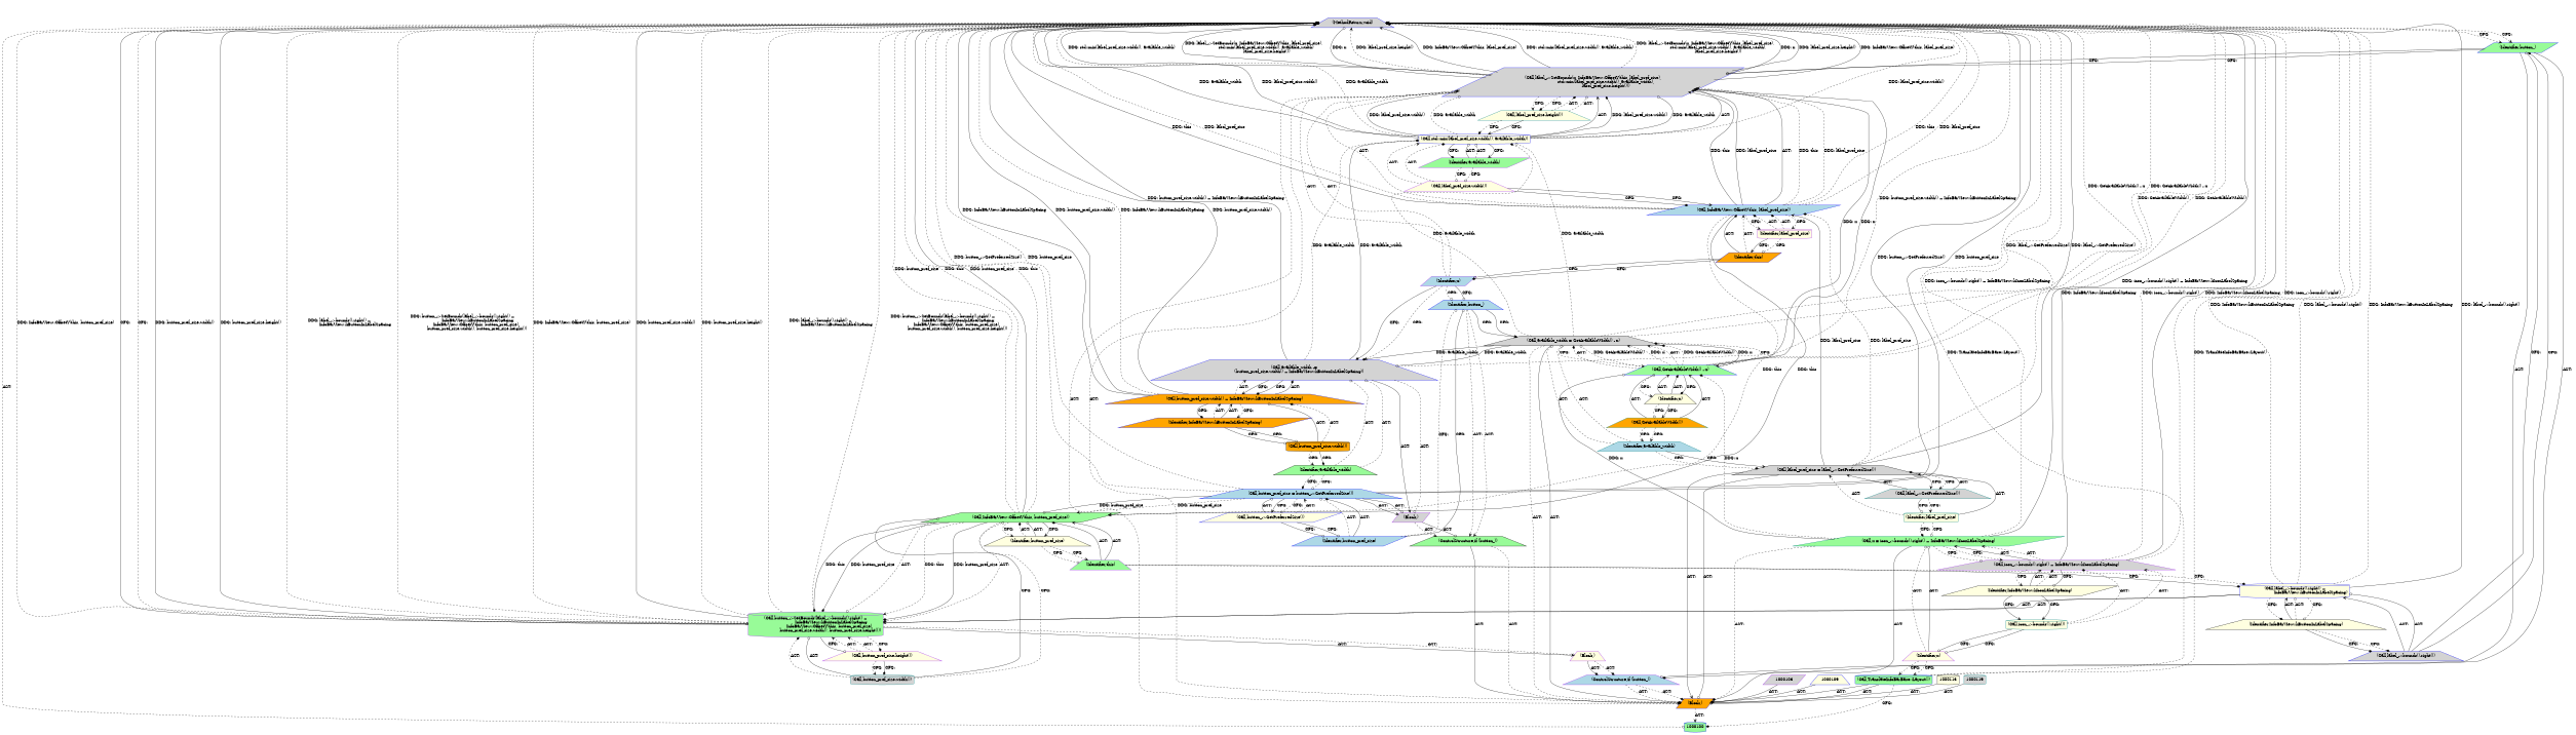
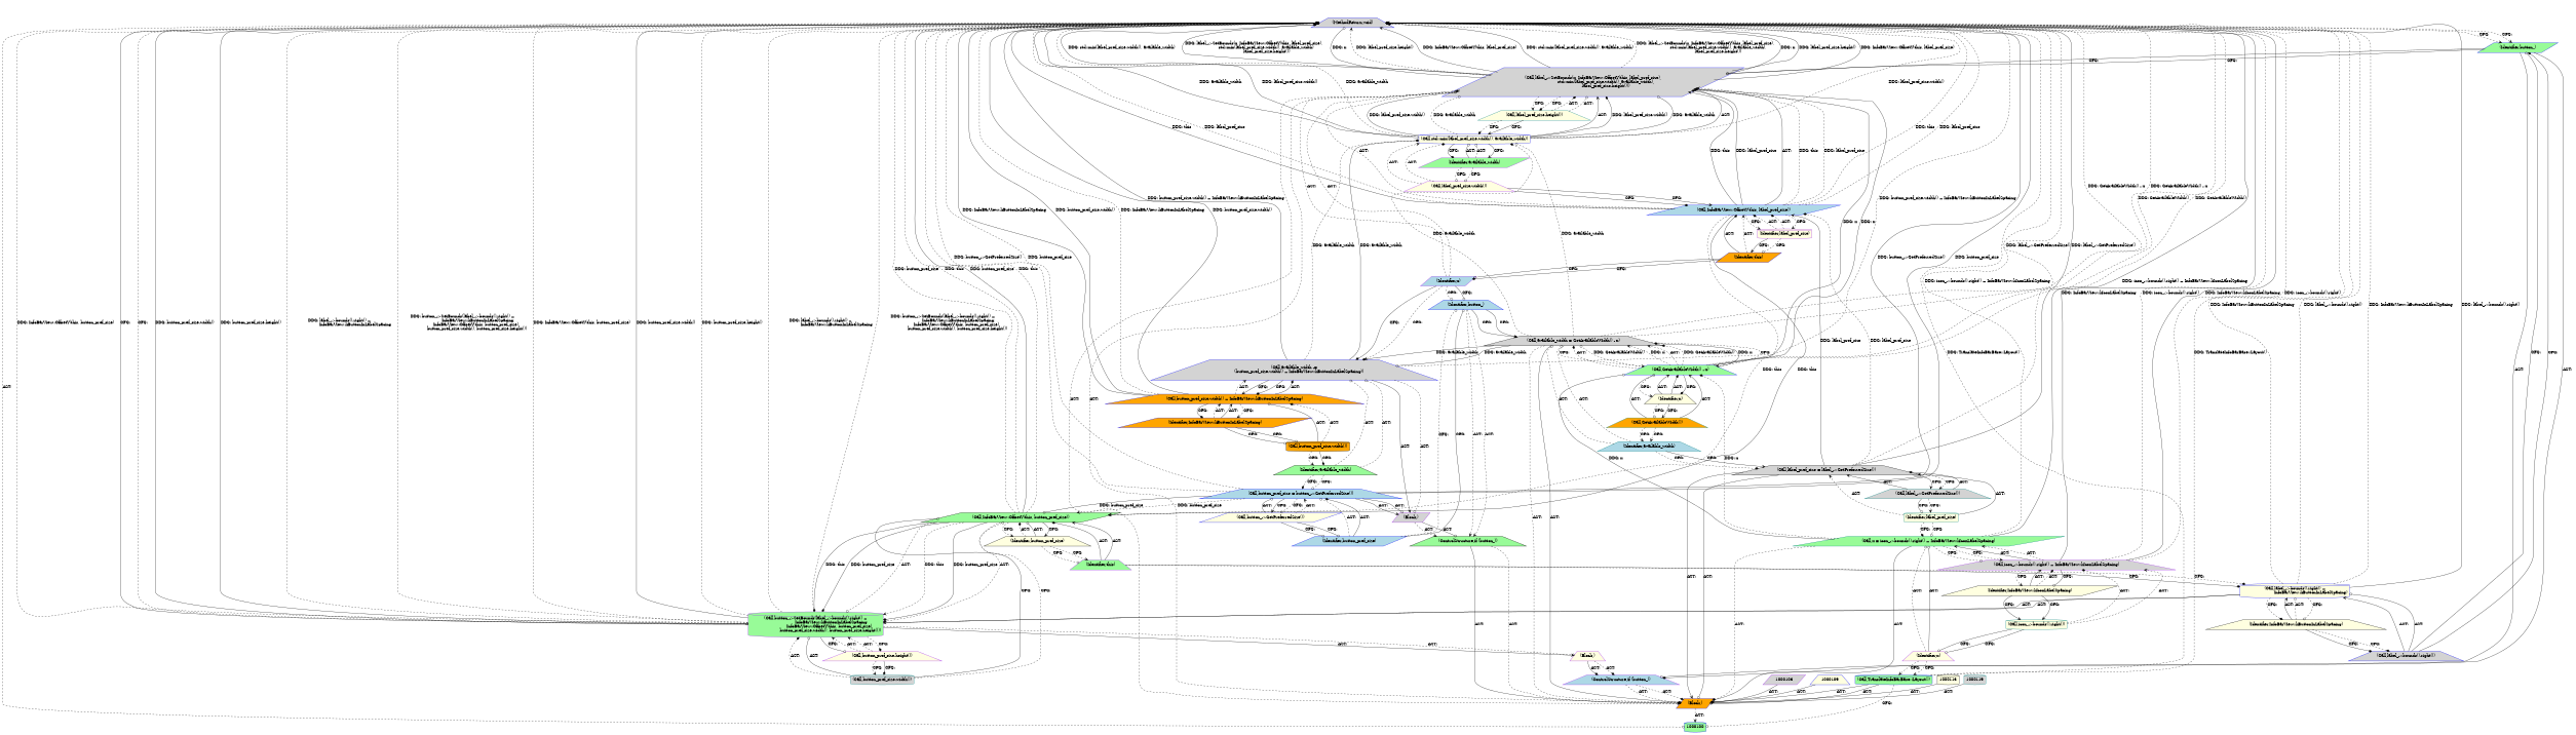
  digraph {
    node [color=blue fillcolor=lightyellow shape=trapezium style=filled]
    edge [arrowhead=odot style=dashed]
    n1 [fillcolor=lightgrey label="(MethodReturn,void)"]
    n2 [fillcolor=palegreen label="(Identifier,button_)" shape=parallelogram]
    n3 [color=purple fillcolor=palegreen label="(Call,button_->SetBounds(label_->bounds().right() +\n                          InfoBarView::kButtonInLabelSpacing,\n                       InfoBarView::OffsetY(this, button_pref_size),\n                        button_pref_size.width(), button_pref_size.height()))" shape=cylinder]
    1000100 [fillcolor=palegreen shape=cylinder]
    n5 [fillcolor=lightgrey label="(Call,label_->SetBounds(x, InfoBarView::OffsetY(this, label_pref_size),\n                     std::min(label_pref_size.width(), available_width),\n                     label_pref_size.height()))" shape=parallelogram]
    n6 [color=purple fillcolor=lightblue label="(ControlStructure,if (button_))"]
    n7 [color=purple label="(Block,)"]
    n8 [color=purple label="(Call,button_pref_size.height())"]
    n9 [fillcolor=orange label="(Block,)" shape=parallelogram]
    n10 [fillcolor=lightgrey label="(Call,available_width -=\n        (button_pref_size.width() + InfoBarView::kButtonInLabelSpacing))"]
    n11 [fillcolor=orange label="(Call,button_pref_size.width() + InfoBarView::kButtonInLabelSpacing)"]
    n12 [label="(Call,std::min(label_pref_size.width(), available_width))" shape=cylinder]
    n13 [color=purple fillcolor=lightgrey label="(Block,)" shape=parallelogram]
    n14 [fillcolor=orange label="(Identifier,InfoBarView::kButtonInLabelSpacing)" shape=parallelogram]
    n15 [color=purple fillcolor=palegreen label="(Identifier,available_width)" shape=parallelogram]
    n16 [color=black fillcolor=palegreen label="(ControlStructure,if (button_))"]
    n17 [color=black fillcolor=palegreen label="(Identifier,available_width)"]
    n18 [fillcolor=lightblue label="(Call,button_pref_size = button_->GetPreferredSize())"]
    n19 [color=black fillcolor=palegreen label="(Call,InfoBarView::OffsetY(this, button_pref_size))" shape=parallelogram]
    n20 [label="(Call,button_->GetPreferredSize())" shape=parallelogram]
    n21 [color=black fillcolor=orange label="(Call,button_pref_size.width())" shape=cylinder]
    n22 [color=teal label="(Call,label_pref_size.height())"]
    n23 [color=purple fillcolor=lightblue label="(Identifier,x)" shape=parallelogram]
    n24 [fillcolor=lightblue label="(Identifier,button_)"]
    n25 [color=black fillcolor=lightgrey label="(Call,available_width = GetAvailableWidth() - x)"]
    n26 [fillcolor=lightblue label="(Call,InfoBarView::OffsetY(this, label_pref_size))" shape=parallelogram]
    n27 [color=purple label="(Identifier,label_pref_size)" shape=cylinder]
    n28 [fillcolor=orange label="(Identifier,this)" shape=parallelogram]
    n29 [color=black label="(Identifier,button_pref_size)"]
    n30 [color=purple label="(Call,label_pref_size.width())"]
    n31 [label="(Call,label_->bounds().right() +\n                          InfoBarView::kButtonInLabelSpacing)" shape=cylinder]
    n32 [color=black label="(Identifier,InfoBarView::kButtonInLabelSpacing)"]
    n33 [fillcolor=lightgrey label="(Call,label_->bounds().right())"]
    n34 [color=teal fillcolor=lightgrey label="(Call,button_pref_size.width())" shape=cylinder]
    n35 [fillcolor=palegreen label="(Call,TranslateInfoBarBase::Layout())" shape=cylinder]
    n36 [color=purple fillcolor=palegreen label="(Identifier,this)"]
    n37 [color=purple fillcolor=lightgrey label="(Call,icon_->bounds().right() + InfoBarView::kIconLabelSpacing)"]
    n38 [color=black label="(Identifier,InfoBarView::kIconLabelSpacing)" shape=parallelogram]
    n39 [color=teal fillcolor=palegreen label="(Call,x = icon_->bounds().right() + InfoBarView::kIconLabelSpacing)" shape=parallelogram]
    n40 [color=teal label="(Call,icon_->bounds().right())" shape=cylinder]
    n41 [fillcolor=palegreen label="(Call,GetAvailableWidth() - x)"]
    n42 [color=purple label="(Identifier,x)"]
    n43 [color=black label="(Identifier,x)"]
    n44 [color=black fillcolor=lightgrey label="(Call,label_pref_size = label_->GetPreferredSize())"]
    n45 [color=teal fillcolor=lightgrey label="(Call,label_->GetPreferredSize())"]
    n46 [color=teal label="(Identifier,label_pref_size)" shape=cylinder]
    n47 [color=teal fillcolor=orange label="(Call,GetAvailableWidth())"]
    n48 [color=teal fillcolor=lightblue label="(Identifier,available_width)"]
    n49 [fillcolor=lightblue label="(Identifier,button_pref_size)" shape=parallelogram]
    1000103 [color=purple fillcolor=lightgrey shape=parallelogram]
    1000109
    1000113 [color=black shape=cylinder]
    1000119 [color=teal fillcolor=lightgrey shape=cylinder]
    n1 -> n2 [arrowhead=vee label="CFG: "]
    n1 -> n2 [arrowhead=vee label="CFG: "]
    n1 -> n3 [label="CFG: " style=solid]
    n1 -> n3 [label="CFG: "]
    n1 -> 1000100 [label="AST: "]
    n2 -> n5 [label="CFG: " style=solid]
    n2 -> n5 [label="CFG: " style=solid]
    n2 -> n6 [label="AST: " style=solid]
    n2 -> n6 [arrowhead=diamond label="AST: " style=solid]
    n3 -> n1 [arrowhead=vee label="DDG: button_pref_size.width()" style=solid]
    n3 -> n1 [arrowhead=vee label="DDG: button_pref_size.height()" style=solid]
    n3 -> n1 [label="DDG: label_->bounds().right() +\n                          InfoBarView::kButtonInLabelSpacing"]
    n3 -> n1 [arrowhead=diamond label="DDG: button_->SetBounds(label_->bounds().right() +\n                          InfoBarView::kButtonInLabelSpacing,\n                       InfoBarView::OffsetY(this, button_pref_size),\n                        button_pref_size.width(), button_pref_size.height())"]
    n3 -> n1 [label="DDG: InfoBarView::OffsetY(this, button_pref_size)"]
    n3 -> n1 [arrowhead=diamond label="DDG: button_pref_size.width()" style=solid]
    n3 -> n1 [arrowhead=vee label="DDG: button_pref_size.height()"]
    n3 -> n1 [arrowhead=vee label="DDG: label_->bounds().right() +\n                          InfoBarView::kButtonInLabelSpacing"]
    n3 -> n1 [label="DDG: button_->SetBounds(label_->bounds().right() +\n                          InfoBarView::kButtonInLabelSpacing,\n                       InfoBarView::OffsetY(this, button_pref_size),\n                        button_pref_size.width(), button_pref_size.height())"]
    n3 -> n1 [label="DDG: InfoBarView::OffsetY(this, button_pref_size)"]
    n3 -> n7 [arrowhead=vee label="AST: " style=solid]
    n3 -> n7 [label="AST: "]
    n3 -> n8 [arrowhead=diamond label="CFG: "]
    n3 -> n8 [label="CFG: " style=solid]
    n5 -> n1 [label="DDG: x" style=solid]
    n5 -> n1 [arrowhead=vee label="DDG: label_pref_size.height()" style=solid]
    n5 -> n1 [label="DDG: InfoBarView::OffsetY(this, label_pref_size)" style=solid]
    n5 -> n1 [arrowhead=diamond label="DDG: std::min(label_pref_size.width(), available_width)" style=solid]
    n5 -> n1 [arrowhead=diamond label="DDG: label_->SetBounds(x, InfoBarView::OffsetY(this, label_pref_size),\n                     std::min(label_pref_size.width(), available_width),\n                     label_pref_size.height())" style=solid]
    n5 -> n1 [label="DDG: x" style=solid]
    n5 -> n1 [arrowhead=vee label="DDG: label_pref_size.height()"]
    n5 -> n1 [arrowhead=vee label="DDG: InfoBarView::OffsetY(this, label_pref_size)" style=solid]
    n5 -> n1 [arrowhead=diamond label="DDG: std::min(label_pref_size.width(), available_width)" style=solid]
    n5 -> n1 [arrowhead=diamond label="DDG: label_->SetBounds(x, InfoBarView::OffsetY(this, label_pref_size),\n                     std::min(label_pref_size.width(), available_width),\n                     label_pref_size.height())"]
    n5 -> n9 [arrowhead=vee label="AST: "]
    n5 -> n9 [label="AST: "]
    n5 -> n22 [arrowhead=vee label="CFG: "]
    n5 -> n22 [arrowhead=diamond label="CFG: "]
    n6 -> n9 [arrowhead=diamond label="AST: "]
    n6 -> n9 [arrowhead=diamond label="AST: "]
    n7 -> n6 [arrowhead=diamond label="AST: "]
    n7 -> n6 [arrowhead=diamond label="AST: " style=solid]
    n8 -> n3 [arrowhead=vee label="AST: "]
    n8 -> n3 [arrowhead=vee label="AST: "]
    n8 -> n34 [arrowhead=diamond label="CFG: " style=solid]
    n8 -> n34 [arrowhead=vee label="CFG: "]
    n9 -> 1000100 [arrowhead=vee label="AST: "]
    n10 -> n1 [label="DDG: button_pref_size.width() + InfoBarView::kButtonInLabelSpacing"]
    n10 -> n1 [label="DDG: button_pref_size.width() + InfoBarView::kButtonInLabelSpacing" style=solid]
    n10 -> n11 [arrowhead=vee label="CFG: " style=solid]
    n10 -> n11 [arrowhead=diamond label="CFG: " style=solid]
    n10 -> n12 [arrowhead=diamond label="DDG: available_width"]
    n10 -> n12 [label="DDG: available_width" style=solid]
    n10 -> n13 [arrowhead=vee label="AST: " style=solid]
    n10 -> n13 [label="AST: "]
    n11 -> n1 [label="DDG: InfoBarView::kButtonInLabelSpacing" style=solid]
    n11 -> n1 [arrowhead=diamond label="DDG: button_pref_size.width()" style=solid]
    n11 -> n1 [arrowhead=diamond label="DDG: InfoBarView::kButtonInLabelSpacing"]
    n11 -> n1 [arrowhead=vee label="DDG: button_pref_size.width()" style=solid]
    n11 -> n10 [arrowhead=diamond label="AST: " style=solid]
    n11 -> n10 [arrowhead=vee label="AST: "]
    n11 -> n14 [arrowhead=vee label="CFG: "]
    n11 -> n14 [arrowhead=diamond label="CFG: " style=solid]
    n12 -> n1 [arrowhead=diamond label="DDG: available_width" style=solid]
    n12 -> n1 [arrowhead=vee label="DDG: label_pref_size.width()" style=solid]
    n12 -> n1 [label="DDG: available_width"]
    n12 -> n1 [label="DDG: label_pref_size.width()"]
    n12 -> n5 [arrowhead=vee label="AST: " style=solid]
    n12 -> n5 [arrowhead=diamond label="DDG: label_pref_size.width()" style=solid]
    n12 -> n5 [label="DDG: available_width" style=solid]
    n12 -> n5 [arrowhead=diamond label="AST: " style=solid]
    n12 -> n5 [label="DDG: label_pref_size.width()" style=solid]
    n12 -> n5 [label="DDG: available_width"]
    n12 -> n15 [arrowhead=vee label="CFG: " style=solid]
    n12 -> n15 [arrowhead=diamond label="CFG: " style=solid]
    n13 -> n16 [label="AST: " style=solid]
    n13 -> n16 [arrowhead=vee label="AST: "]
    n14 -> n11 [arrowhead=vee label="AST: "]
    n14 -> n11 [arrowhead=vee label="AST: " style=solid]
    n14 -> n21 [label="CFG: " style=solid]
    n14 -> n21 [label="CFG: " style=solid]
    n15 -> n12 [label="AST: " style=solid]
    n15 -> n12 [label="AST: "]
    n15 -> n30 [label="CFG: "]
    n15 -> n30 [label="CFG: "]
    n16 -> n9 [arrowhead=vee label="AST: "]
    n16 -> n9 [arrowhead=diamond label="AST: " style=solid]
    n17 -> n10 [label="AST: "]
    n17 -> n10 [label="AST: "]
    n17 -> n18 [arrowhead=diamond label="CFG: "]
    n17 -> n18 [label="CFG: "]
    n18 -> n1 [arrowhead=vee label="DDG: button_->GetPreferredSize()"]
    n18 -> n1 [arrowhead=diamond label="DDG: button_pref_size"]
    n18 -> n1 [arrowhead=vee label="DDG: button_->GetPreferredSize()" style=solid]
    n18 -> n1 [label="DDG: button_pref_size" style=solid]
    n18 -> n13 [arrowhead=vee label="AST: " style=solid]
    n18 -> n13 [label="AST: " style=solid]
    n18 -> n19 [arrowhead=vee label="DDG: button_pref_size"]
    n18 -> n19 [label="DDG: button_pref_size" style=solid]
    n18 -> n20 [arrowhead=vee label="CFG: " style=solid]
    n18 -> n20 [label="CFG: "]
    n19 -> n1 [label="DDG: button_pref_size"]
    n19 -> n1 [arrowhead=diamond label="DDG: this"]
    n19 -> n1 [label="DDG: button_pref_size" style=solid]
    n19 -> n1 [arrowhead=diamond label="DDG: this"]
    n19 -> n3 [label="AST: "]
    n19 -> n3 [arrowhead=vee label="DDG: this"]
    n19 -> n3 [arrowhead=diamond label="DDG: button_pref_size" style=solid]
    n19 -> n3 [arrowhead=diamond label="AST: "]
    n19 -> n3 [arrowhead=diamond label="DDG: this" style=solid]
    n19 -> n3 [arrowhead=diamond label="DDG: button_pref_size" style=solid]
    n19 -> n29 [arrowhead=vee label="CFG: " style=solid]
    n19 -> n29 [arrowhead=vee label="CFG: "]
    n20 -> n18 [arrowhead=vee label="AST: "]
    n20 -> n18 [label="AST: " style=solid]
    n20 -> n49 [label="CFG: " style=solid]
    n20 -> n49 [label="CFG: " style=solid]
    n21 -> n11 [label="AST: " style=solid]
    n21 -> n11 [arrowhead=diamond label="AST: "]
    n21 -> n17 [arrowhead=diamond label="CFG: " style=solid]
    n21 -> n17 [arrowhead=vee label="CFG: "]
    n22 -> n5 [arrowhead=diamond label="AST: "]
    n22 -> n5 [label="AST: "]
    n22 -> n12 [arrowhead=vee label="CFG: " style=solid]
    n22 -> n12 [arrowhead=diamond label="CFG: "]
    n23 -> n5 [label="AST: "]
    n23 -> n5 [arrowhead=diamond label="AST: "]
    n23 -> n10 [arrowhead=vee label="CFG: "]
    n23 -> n10 [arrowhead=diamond label="CFG: " style=solid]
    n23 -> n24 [label="CFG: " style=solid]
    n23 -> n24 [label="CFG: "]
    n24 -> n16 [arrowhead=vee label="AST: "]
    n24 -> n16 [arrowhead=vee label="AST: "]
    n24 -> n25 [arrowhead=diamond label="CFG: " style=solid]
    n24 -> n25 [arrowhead=vee label="CFG: " style=solid]
    n25 -> n1 [label="DDG: GetAvailableWidth() - x"]
    n25 -> n1 [arrowhead=diamond label="DDG: GetAvailableWidth() - x"]
    n25 -> n9 [label="AST: "]
    n25 -> n9 [label="AST: " style=solid]
    n25 -> n10 [arrowhead=diamond label="DDG: available_width" style=solid]
    n25 -> n10 [label="DDG: available_width" style=solid]
    n25 -> n12 [arrowhead=diamond label="DDG: available_width"]
    n25 -> n12 [label="DDG: available_width"]
    n25 -> n41 [arrowhead=vee label="CFG: "]
    n25 -> n41 [arrowhead=vee label="CFG: "]
    n26 -> n1 [arrowhead=vee label="DDG: this"]
    n26 -> n1 [label="DDG: label_pref_size"]
    n26 -> n1 [label="DDG: this" style=solid]
    n26 -> n1 [arrowhead=diamond label="DDG: label_pref_size"]
    n26 -> n5 [arrowhead=diamond label="AST: " style=solid]
    n26 -> n5 [label="DDG: this"]
    n26 -> n5 [arrowhead=vee label="DDG: label_pref_size"]
    n26 -> n5 [label="AST: "]
    n26 -> n5 [arrowhead=vee label="DDG: this" style=solid]
    n26 -> n5 [arrowhead=diamond label="DDG: label_pref_size" style=solid]
    n26 -> n19 [arrowhead=vee label="DDG: this" style=solid]
    n26 -> n19 [arrowhead=vee label="DDG: this"]
    n26 -> n27 [arrowhead=vee label="CFG: "]
    n26 -> n27 [arrowhead=vee label="CFG: "]
    n27 -> n26 [arrowhead=diamond label="AST: "]
    n27 -> n26 [arrowhead=diamond label="AST: "]
    n27 -> n28 [label="CFG: "]
    n27 -> n28 [arrowhead=vee label="CFG: " style=solid]
    n28 -> n23 [arrowhead=diamond label="CFG: " style=solid]
    n28 -> n23 [label="CFG: " style=solid]
    n28 -> n26 [arrowhead=diamond label="AST: " style=solid]
    n28 -> n26 [arrowhead=vee label="AST: "]
    n29 -> n19 [arrowhead=diamond label="AST: "]
    n29 -> n19 [label="AST: " style=solid]
    n29 -> n36 [arrowhead=vee label="CFG: "]
    n29 -> n36 [label="CFG: "]
    n30 -> n12 [arrowhead=vee label="AST: "]
    n30 -> n12 [arrowhead=diamond label="AST: "]
    n30 -> n26 [arrowhead=diamond label="CFG: " style=solid]
    n30 -> n26 [arrowhead=vee label="CFG: " style=solid]
    n31 -> n1 [arrowhead=vee label="DDG: InfoBarView::kButtonInLabelSpacing"]
    n31 -> n1 [arrowhead=diamond label="DDG: label_->bounds().right()"]
    n31 -> n1 [label="DDG: InfoBarView::kButtonInLabelSpacing"]
    n31 -> n1 [arrowhead=vee label="DDG: label_->bounds().right()" style=solid]
    n31 -> n3 [label="AST: " style=solid]
    n31 -> n3 [arrowhead=vee label="AST: " style=solid]
    n31 -> n32 [label="CFG: "]
    n31 -> n32 [arrowhead=diamond label="CFG: "]
    n32 -> n31 [arrowhead=vee label="AST: " style=solid]
    n32 -> n31 [label="AST: "]
    n32 -> n33 [arrowhead=diamond label="CFG: "]
    n32 -> n33 [arrowhead=diamond label="CFG: " style=solid]
    n33 -> n2 [label="CFG: " style=solid]
    n33 -> n2 [arrowhead=diamond label="CFG: " style=solid]
    n33 -> n31 [arrowhead=vee label="AST: " style=solid]
    n33 -> n31 [label="AST: " style=solid]
    n34 -> n3 [arrowhead=diamond label="AST: "]
    n34 -> n3 [label="AST: " style=solid]
    n34 -> n19 [label="CFG: " style=solid]
    n34 -> n19 [label="CFG: "]
    n35 -> n1 [label="DDG: TranslateInfoBarBase::Layout()"]
    n35 -> n1 [label="DDG: TranslateInfoBarBase::Layout()"]
-   n35 -> 1000100 [arrowhead=diamond label="CFG: "]
+   n35 -> 1000100 [label="CFG: "]
    n35 -> n9 [arrowhead=diamond label="AST: " style=solid]
    n35 -> n9 [label="AST: " style=solid]
    n36 -> n19 [arrowhead=diamond label="AST: " style=solid]
    n36 -> n19 [arrowhead=vee label="AST: " style=solid]
    n36 -> n31 [arrowhead=diamond label="CFG: "]
    n36 -> n31 [arrowhead=diamond label="CFG: " style=solid]
    n37 -> n1 [arrowhead=diamond label="DDG: InfoBarView::kIconLabelSpacing" style=solid]
    n37 -> n1 [label="DDG: icon_->bounds().right()"]
    n37 -> n1 [arrowhead=vee label="DDG: InfoBarView::kIconLabelSpacing" style=solid]
    n37 -> n1 [label="DDG: icon_->bounds().right()"]
    n37 -> n38 [label="CFG: " style=solid]
    n37 -> n38 [arrowhead=vee label="CFG: "]
    n37 -> n39 [arrowhead=vee label="AST: " style=solid]
    n37 -> n39 [arrowhead=vee label="AST: "]
    n38 -> n37 [arrowhead=vee label="AST: " style=solid]
    n38 -> n37 [arrowhead=diamond label="AST: "]
    n38 -> n40 [arrowhead=vee label="CFG: " style=solid]
    n38 -> n40 [arrowhead=vee label="CFG: " style=solid]
    n39 -> n1 [arrowhead=vee label="DDG: icon_->bounds().right() + InfoBarView::kIconLabelSpacing"]
    n39 -> n1 [label="DDG: icon_->bounds().right() + InfoBarView::kIconLabelSpacing" style=solid]
    n39 -> n9 [arrowhead=diamond label="AST: "]
    n39 -> n9 [label="AST: " style=solid]
    n39 -> n37 [arrowhead=vee label="CFG: "]
    n39 -> n37 [label="CFG: "]
    n39 -> n41 [arrowhead=diamond label="DDG: x"]
    n39 -> n41 [label="DDG: x" style=solid]
    n40 -> n37 [arrowhead=diamond label="AST: "]
    n40 -> n37 [arrowhead=vee label="AST: "]
    n40 -> n42 [label="CFG: " style=solid]
    n40 -> n42 [label="CFG: " style=solid]
    n41 -> n1 [arrowhead=vee label="DDG: GetAvailableWidth()"]
    n41 -> n1 [arrowhead=vee label="DDG: GetAvailableWidth()"]
    n41 -> n5 [arrowhead=vee label="DDG: x" style=solid]
    n41 -> n5 [label="DDG: x" style=solid]
    n41 -> n25 [arrowhead=diamond label="AST: "]
    n41 -> n25 [label="DDG: GetAvailableWidth()"]
    n41 -> n25 [arrowhead=vee label="DDG: x"]
    n41 -> n25 [arrowhead=vee label="AST: "]
    n41 -> n25 [arrowhead=diamond label="DDG: GetAvailableWidth()"]
    n41 -> n25 [arrowhead=diamond label="DDG: x" style=solid]
    n41 -> n43 [arrowhead=diamond label="CFG: " style=solid]
    n41 -> n43 [arrowhead=vee label="CFG: "]
    n42 -> n35 [arrowhead=vee label="CFG: "]
    n42 -> n35 [arrowhead=vee label="CFG: "]
    n42 -> n39 [label="AST: " style=solid]
    n42 -> n39 [label="AST: "]
    n43 -> n41 [arrowhead=vee label="AST: " style=solid]
    n43 -> n41 [arrowhead=diamond label="AST: " style=solid]
    n43 -> n47 [label="CFG: "]
    n43 -> n47 [arrowhead=vee label="CFG: " style=solid]
    n44 -> n1 [arrowhead=vee label="DDG: label_->GetPreferredSize()"]
    n44 -> n1 [label="DDG: label_->GetPreferredSize()" style=solid]
    n44 -> n9 [arrowhead=vee label="AST: " style=solid]
    n44 -> n9 [label="AST: " style=solid]
    n44 -> n26 [arrowhead=diamond label="DDG: label_pref_size"]
    n44 -> n26 [arrowhead=vee label="DDG: label_pref_size" style=solid]
    n44 -> n45 [arrowhead=vee label="CFG: " style=solid]
    n44 -> n45 [arrowhead=vee label="CFG: "]
    n45 -> n44 [arrowhead=diamond label="AST: " style=solid]
    n45 -> n44 [arrowhead=vee label="AST: " style=solid]
    n45 -> n46 [label="CFG: " style=solid]
    n45 -> n46 [arrowhead=vee label="CFG: "]
    n46 -> n39 [label="CFG: "]
    n46 -> n39 [arrowhead=diamond label="CFG: "]
    n46 -> n44 [arrowhead=vee label="AST: "]
    n46 -> n44 [arrowhead=vee label="AST: " style=solid]
    n47 -> n41 [label="AST: " style=solid]
    n47 -> n41 [arrowhead=vee label="AST: " style=solid]
    n47 -> n48 [arrowhead=vee label="CFG: "]
    n47 -> n48 [arrowhead=vee label="CFG: "]
    n48 -> n25 [label="AST: "]
    n48 -> n25 [label="AST: "]
    n48 -> n44 [arrowhead=vee label="CFG: " style=solid]
    n48 -> n44 [arrowhead=diamond label="CFG: "]
    n49 -> n18 [label="AST: "]
    n49 -> n18 [arrowhead=diamond label="AST: " style=solid]
    n49 -> n24 [label="CFG: "]
    n49 -> n24 [label="CFG: " style=solid]
    1000103 -> n9 [label="AST: " style=solid]
    1000109 -> n9 [arrowhead=diamond label="AST: " style=solid]
    1000113 -> n9 [label="AST: " style=solid]
    1000119 -> n9 [label="AST: " style=solid]
  }
